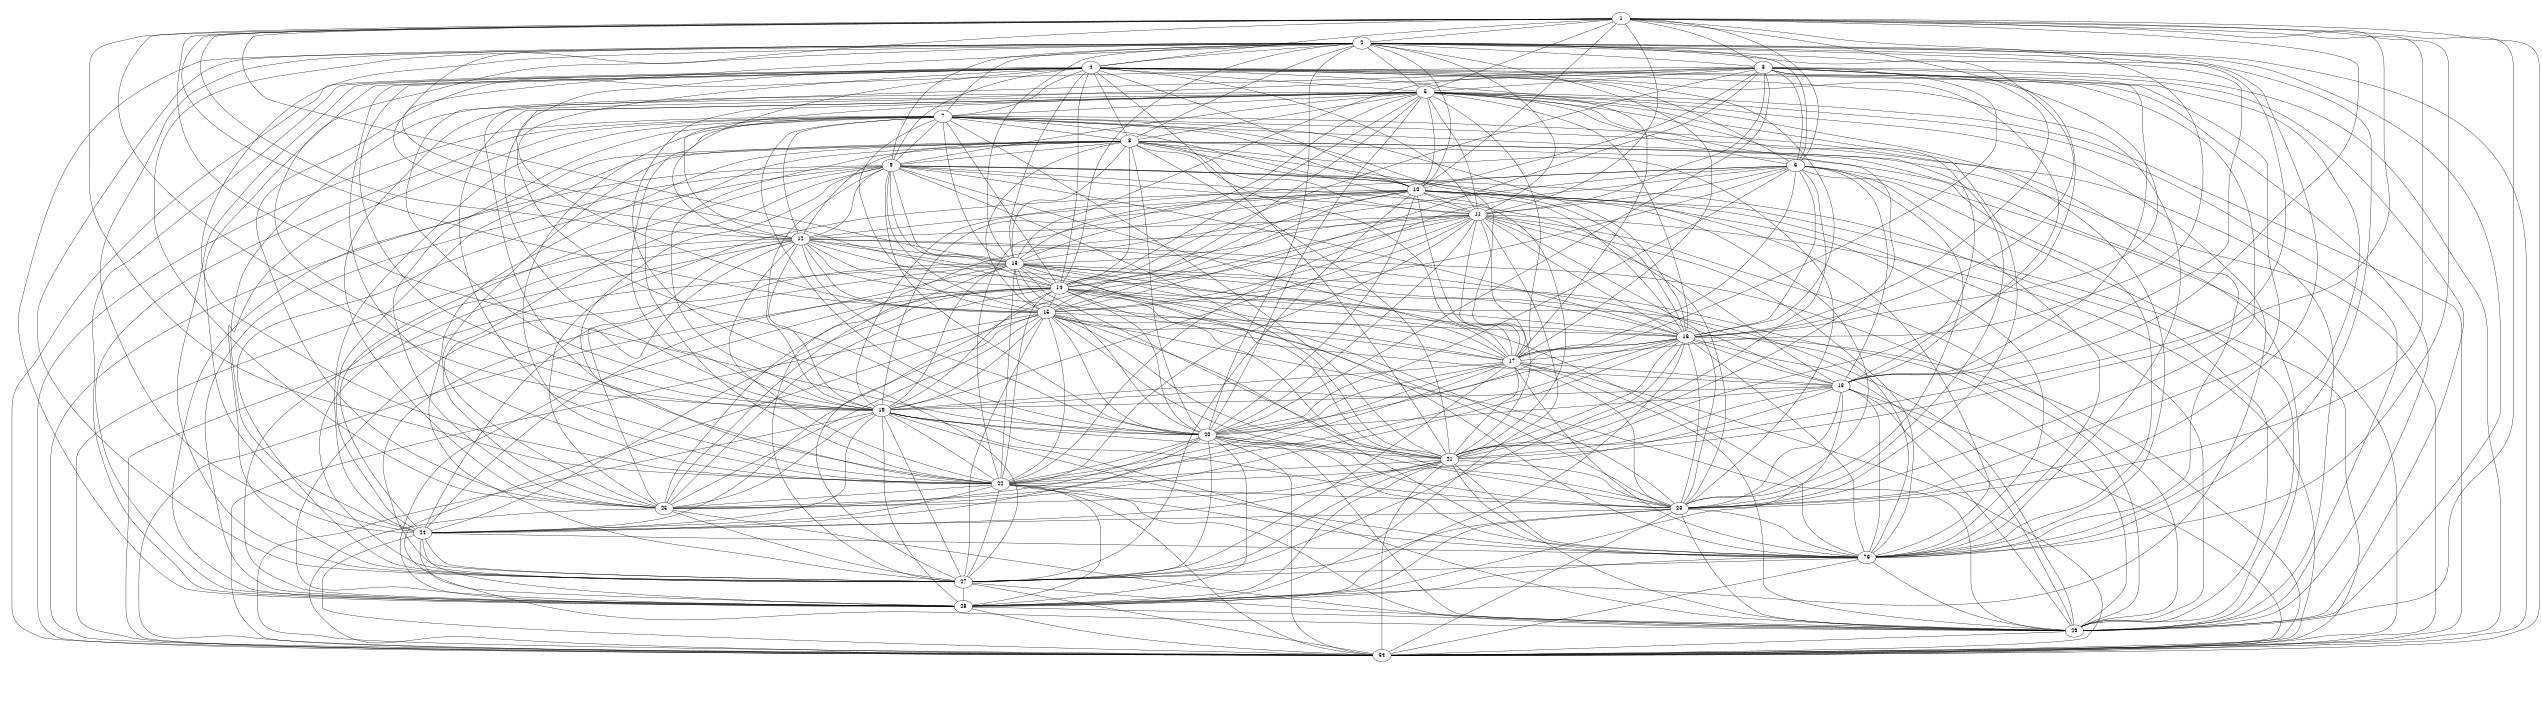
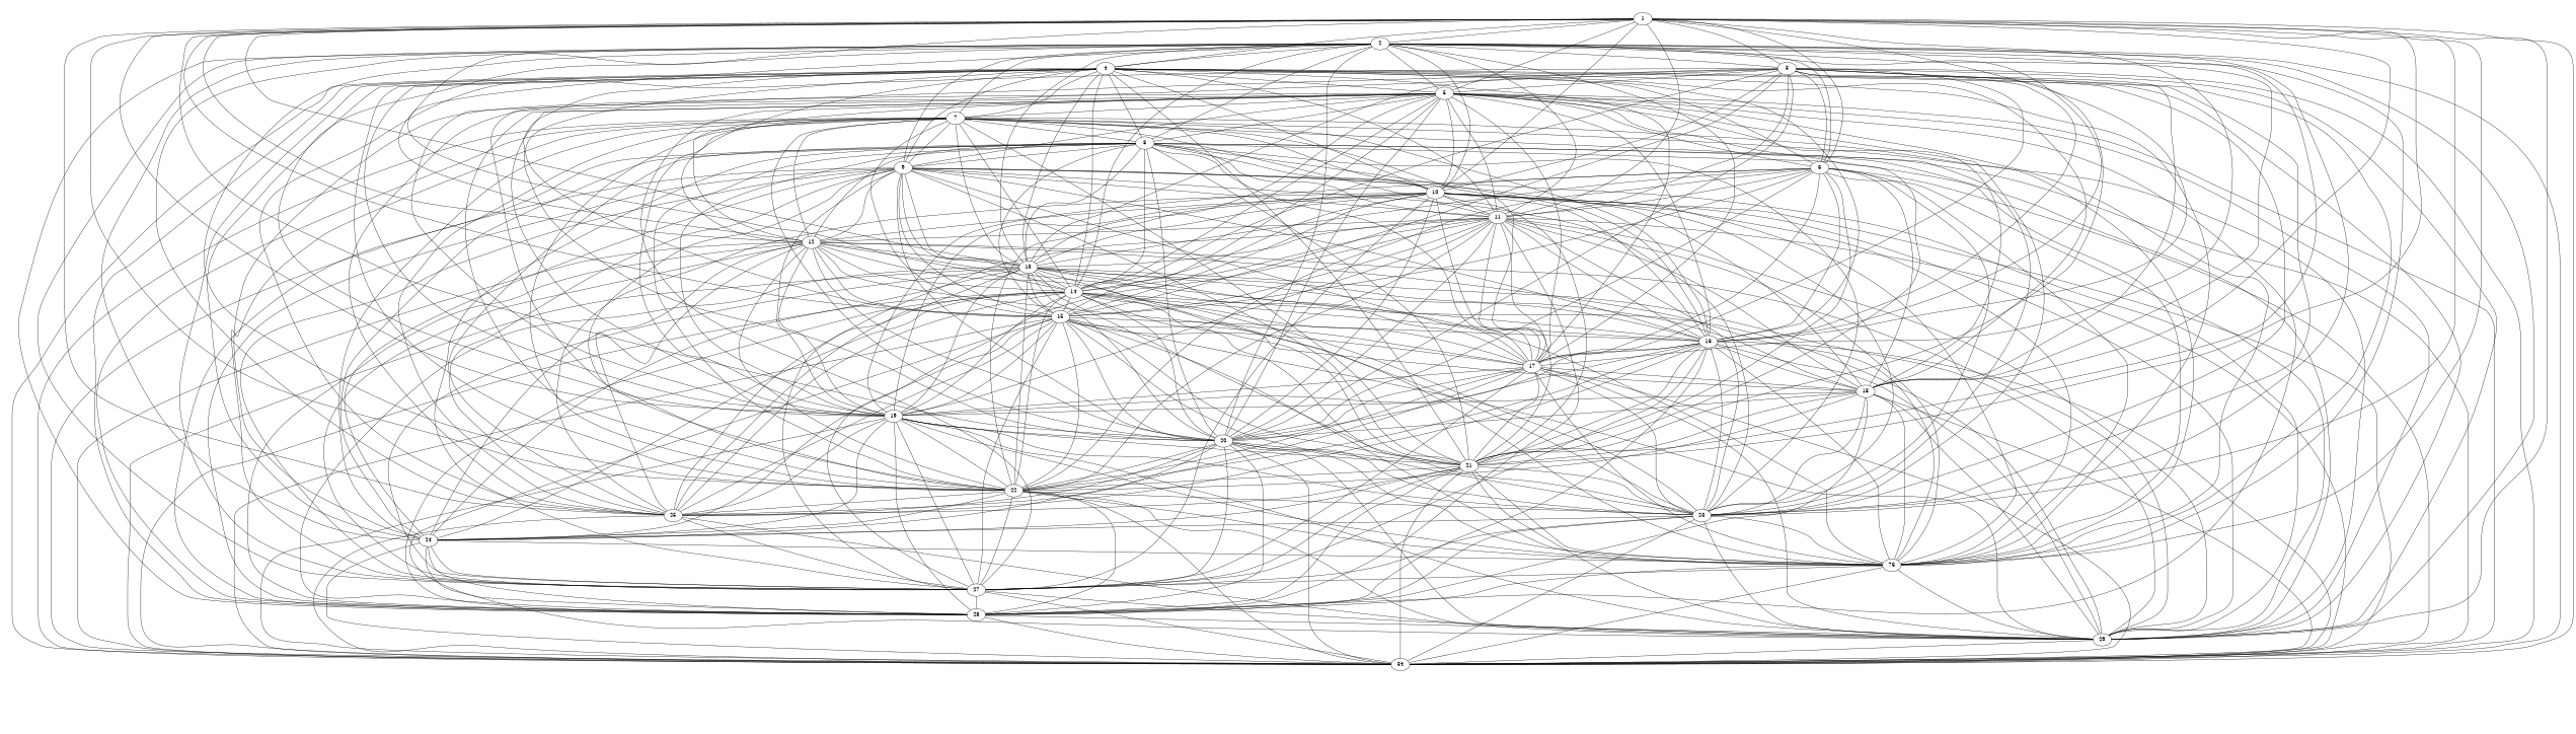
  graph {
    1
    2
    3
    4
    5
    6
    10
    11
    13
    14
    15
    16
    17
    18
    19
    20
    21
    22
    23
    25
    n21 [label=76]
    29
    n23 [label=34]
    7
    8
    9
    12
    24
    27
    28
    1 -- 2
    1 -- 3
    1 -- 4
    1 -- 5
    1 -- 6
    1 -- 10
    1 -- 11
    1 -- 13
    1 -- 14
    1 -- 15
    1 -- 16
    1 -- 17
    1 -- 18
    1 -- 19
    1 -- 20
    1 -- 21
    1 -- 22
    1 -- 23
+   1 -- 25
    1 -- n21
    1 -- 29
    1 -- n23
    2 -- 3
    2 -- 4
    2 -- 5
    2 -- 6
    2 -- 10
    2 -- 11
    2 -- 13
    2 -- 14
    2 -- 16
    2 -- 17
    2 -- 18
    2 -- 19
    2 -- 20
    2 -- 21
    2 -- 22
    2 -- 23
    2 -- 25
    2 -- n21
    2 -- 29
    2 -- n23
    2 -- 7
    2 -- 8
    2 -- 9
    2 -- 12
    2 -- 24
    2 -- 27
    2 -- 28
    3 -- 5
    3 -- 6
    3 -- 10
    3 -- 11
    3 -- 13
    3 -- 14
    3 -- 15
    3 -- 16
    3 -- 17
    3 -- 18
    3 -- 19
    3 -- 20
    3 -- 21
    3 -- 22
    3 -- 23
    3 -- 25
    3 -- n21
    3 -- 29
    3 -- n23
    4 -- 5
    4 -- 6
    4 -- 10
    4 -- 11
    4 -- 13
    4 -- 14
    4 -- 15
    4 -- 16
    4 -- 17
    4 -- 18
    4 -- 19
    4 -- 20
    4 -- 21
    4 -- 22
    4 -- 23
    4 -- n21
    4 -- 29
    4 -- n23
    4 -- 7
    4 -- 8
    4 -- 9
    4 -- 12
    4 -- 24
    4 -- 27
    4 -- 28
    5 -- 6
    5 -- 10
    5 -- 11
    5 -- 13
    5 -- 14
    5 -- 15
    5 -- 16
    5 -- 17
    5 -- 18
    5 -- 19
    5 -- 20
    5 -- 21
    5 -- 22
    5 -- 23
    5 -- 25
    5 -- n21
    5 -- 29
    5 -- n23
    5 -- 7
    5 -- 8
    5 -- 9
    5 -- 12
    5 -- 24
    5 -- 27
    5 -- 28
    6 -- 10
    6 -- 11
    6 -- 13
    6 -- 15
    6 -- 16
    6 -- 17
    6 -- 18
    6 -- 19
    6 -- 20
    6 -- 21
    6 -- 22
    6 -- 23
    6 -- n21
    6 -- 29
    6 -- n23
    10 -- 11
    10 -- 13
    10 -- 14
    10 -- 15
    10 -- 16
    10 -- 17
+   10 -- 18
    10 -- 19
    10 -- 20
    10 -- 21
    10 -- 22
    10 -- 23
    10 -- 25
    10 -- n21
    10 -- 29
    10 -- n23
    10 -- 12
    10 -- 27
    11 -- 13
    11 -- 14
    11 -- 15
    11 -- 16
    11 -- 17
    11 -- 18
    11 -- 19
    11 -- 20
    11 -- 21
    11 -- 22
    11 -- 23
    11 -- 25
    11 -- n21
    11 -- 29
    11 -- n23
    11 -- 12
    11 -- 27
    11 -- 28
    13 -- 14
    13 -- 15
    13 -- 16
    13 -- 17
    13 -- 18
    13 -- 19
    13 -- 20
    13 -- 21
    13 -- 22
    13 -- 23
    13 -- 25
    13 -- n21
    13 -- 29
    13 -- n23
    13 -- 24
    13 -- 27
    13 -- 28
    14 -- 15
    14 -- 16
    14 -- 17
    14 -- 19
    14 -- 20
    14 -- 21
    14 -- 22
    14 -- 23
    14 -- 25
    14 -- n21
    14 -- 29
    14 -- n23
    14 -- 24
    14 -- 27
    14 -- 28
    15 -- 16
    15 -- 17
    15 -- 18
    15 -- 19
    15 -- 20
    15 -- 21
    15 -- 22
    15 -- 23
    15 -- 25
    15 -- n21
    15 -- 29
    15 -- n23
    15 -- 24
    15 -- 27
    15 -- 28
    16 -- 17
    16 -- 18
    16 -- 19
    16 -- 20
    16 -- 21
    16 -- 22
    16 -- 23
    16 -- 25
    16 -- n21
    16 -- 29
    16 -- n23
    16 -- 27
    16 -- 28
    17 -- 18
    17 -- 19
    17 -- 20
    17 -- 21
    17 -- 22
    17 -- 23
    17 -- 25
    17 -- n21
    17 -- 29
    17 -- n23
    17 -- 27
    18 -- 19
    18 -- 20
    18 -- 21
    18 -- 22
    18 -- 23
    18 -- n21
    18 -- 29
    18 -- n23
    18 -- 28
    19 -- 20
    19 -- 21
    19 -- 22
    19 -- 23
    19 -- 25
    19 -- n21
    19 -- 29
    19 -- n23
    19 -- 24
    19 -- 27
    19 -- 28
    20 -- 21
    20 -- 22
    20 -- 23
    20 -- 25
    20 -- n21
    20 -- 29
    20 -- n23
    20 -- 24
    20 -- 27
    20 -- 28
    21 -- 22
    21 -- 23
    21 -- 25
    21 -- n21
    21 -- 29
    21 -- n23
    21 -- 24
    21 -- 27
    21 -- 28
    22 -- 23
    22 -- 25
    22 -- n21
    22 -- 29
    22 -- n23
    22 -- 24
    22 -- 27
    22 -- 28
    23 -- n21
    23 -- 29
    23 -- n23
    23 -- 24
    23 -- 27
    23 -- 28
    25 -- 29
    25 -- n23
    25 -- 27
    n21 -- 29
    n21 -- n23
    n21 -- 27
    n21 -- 28
    29 -- n23
    7 -- 10
    7 -- 11
    7 -- 13
    7 -- 14
    7 -- 15
    7 -- 16
    7 -- 17
    7 -- 19
    7 -- 20
    7 -- 21
    7 -- 22
    7 -- 23
    7 -- 25
    7 -- n21
    7 -- 29
    7 -- n23
    7 -- 8
    7 -- 9
    7 -- 12
    7 -- 24
    7 -- 27
    7 -- 28
    8 -- 10
    8 -- 11
    8 -- 13
    8 -- 14
    8 -- 15
    8 -- 16
    8 -- 17
    8 -- 19
    8 -- 20
    8 -- 21
    8 -- 22
    8 -- 23
    8 -- 25
    8 -- n21
    8 -- 29
    8 -- n23
    8 -- 9
    8 -- 12
    8 -- 24
    8 -- 27
    8 -- 28
    9 -- 10
    9 -- 11
    9 -- 13
    9 -- 14
    9 -- 15
    9 -- 16
    9 -- 17
    9 -- 19
    9 -- 20
    9 -- 21
    9 -- 22
    9 -- 23
    9 -- 25
    9 -- n21
    9 -- 29
    9 -- n23
    9 -- 12
    9 -- 24
    9 -- 27
    9 -- 28
    12 -- 1
    12 -- 13
    12 -- 14
    12 -- 15
    12 -- 16
    12 -- 17
    12 -- 19
    12 -- 20
    12 -- 22
    12 -- 23
    12 -- 25
    12 -- n21
    12 -- 29
    12 -- n23
    12 -- 24
    12 -- 27
    12 -- 28
    24 -- n21
    24 -- 29
    24 -- n23
    24 -- 27
    24 -- 28
    27 -- 29
    27 -- n23
    27 -- 28
    28 -- 29
    28 -- n23
  }
